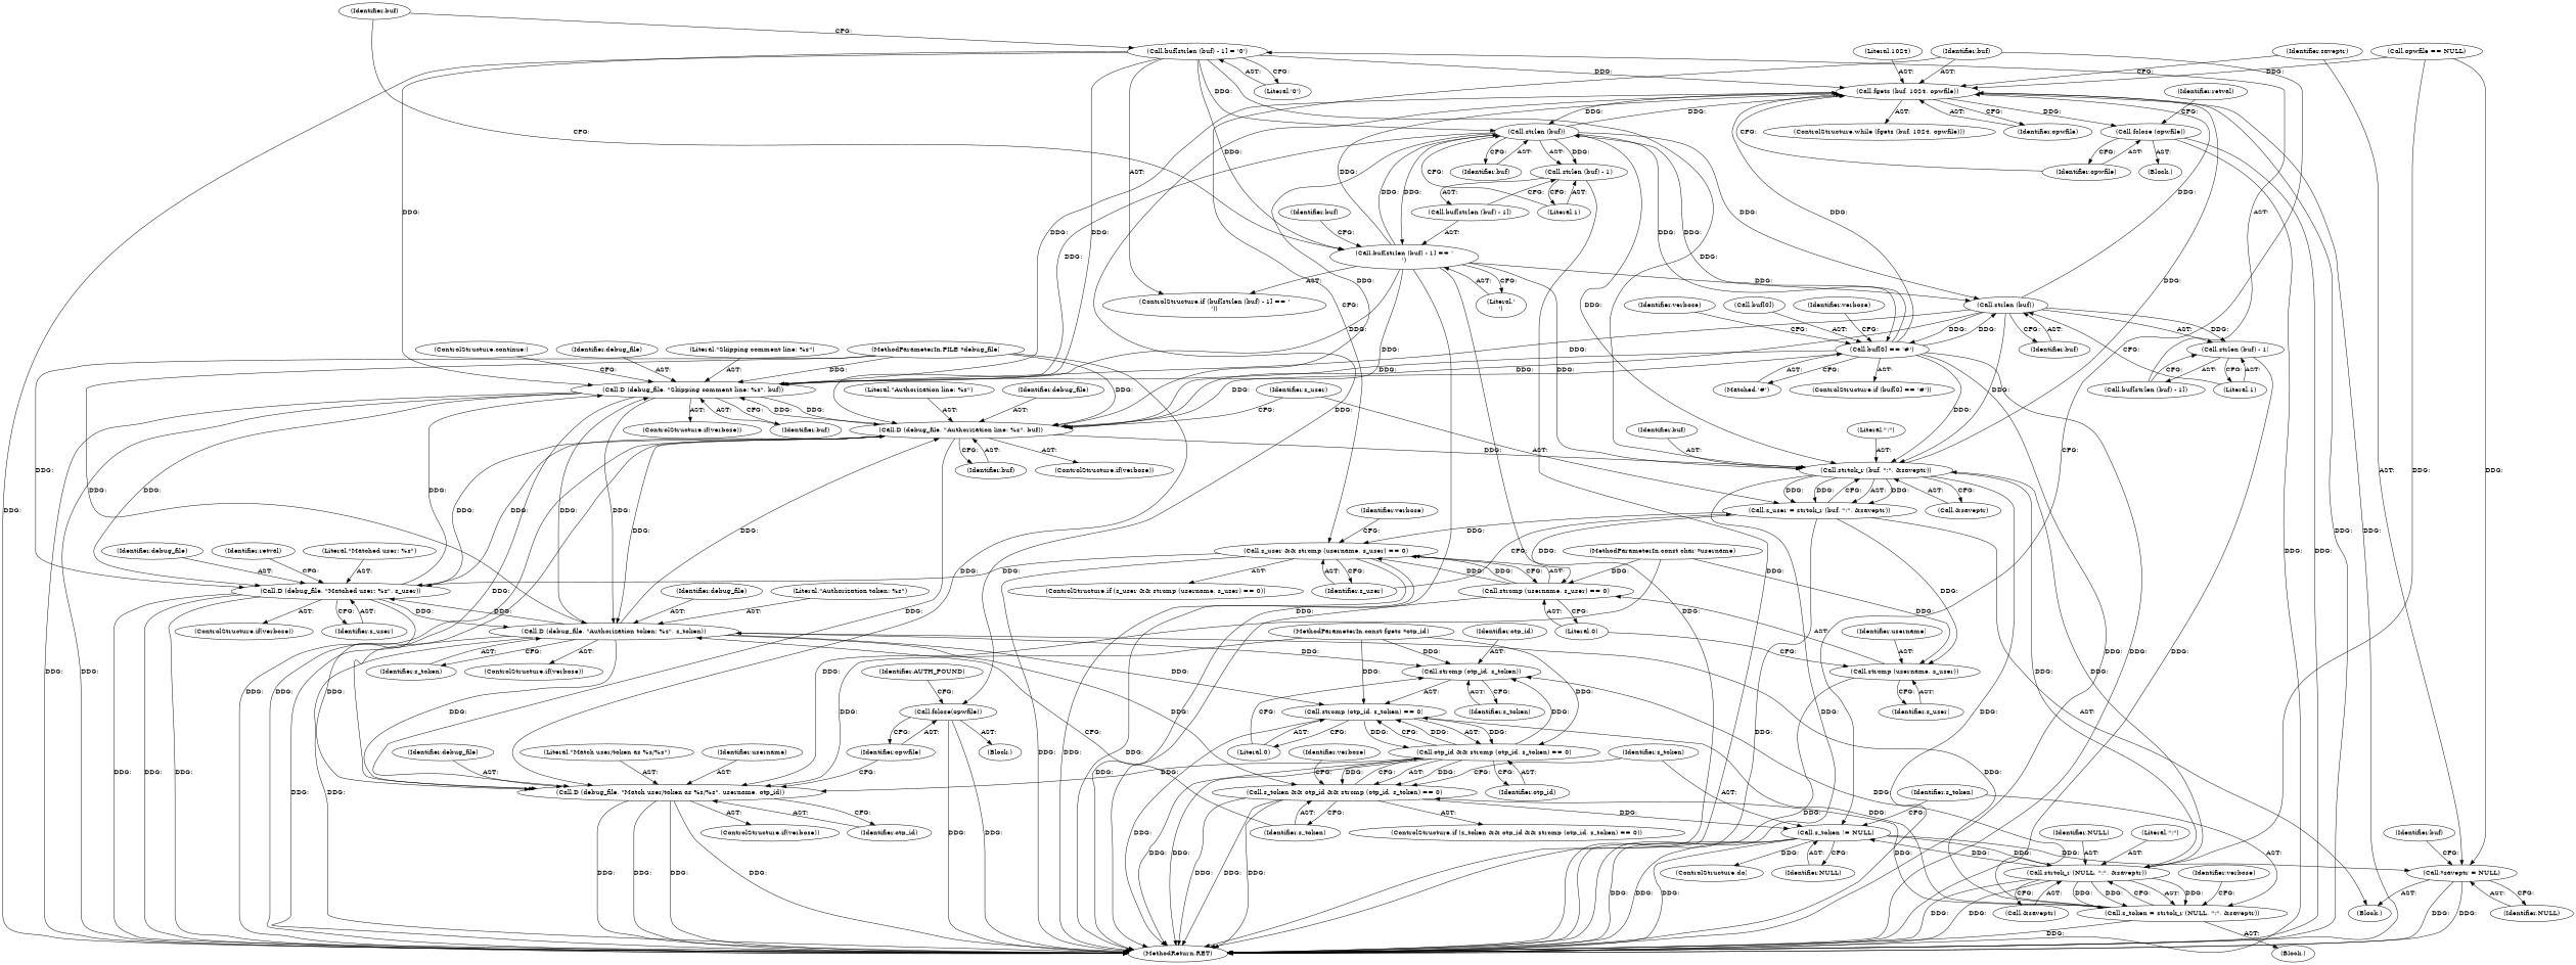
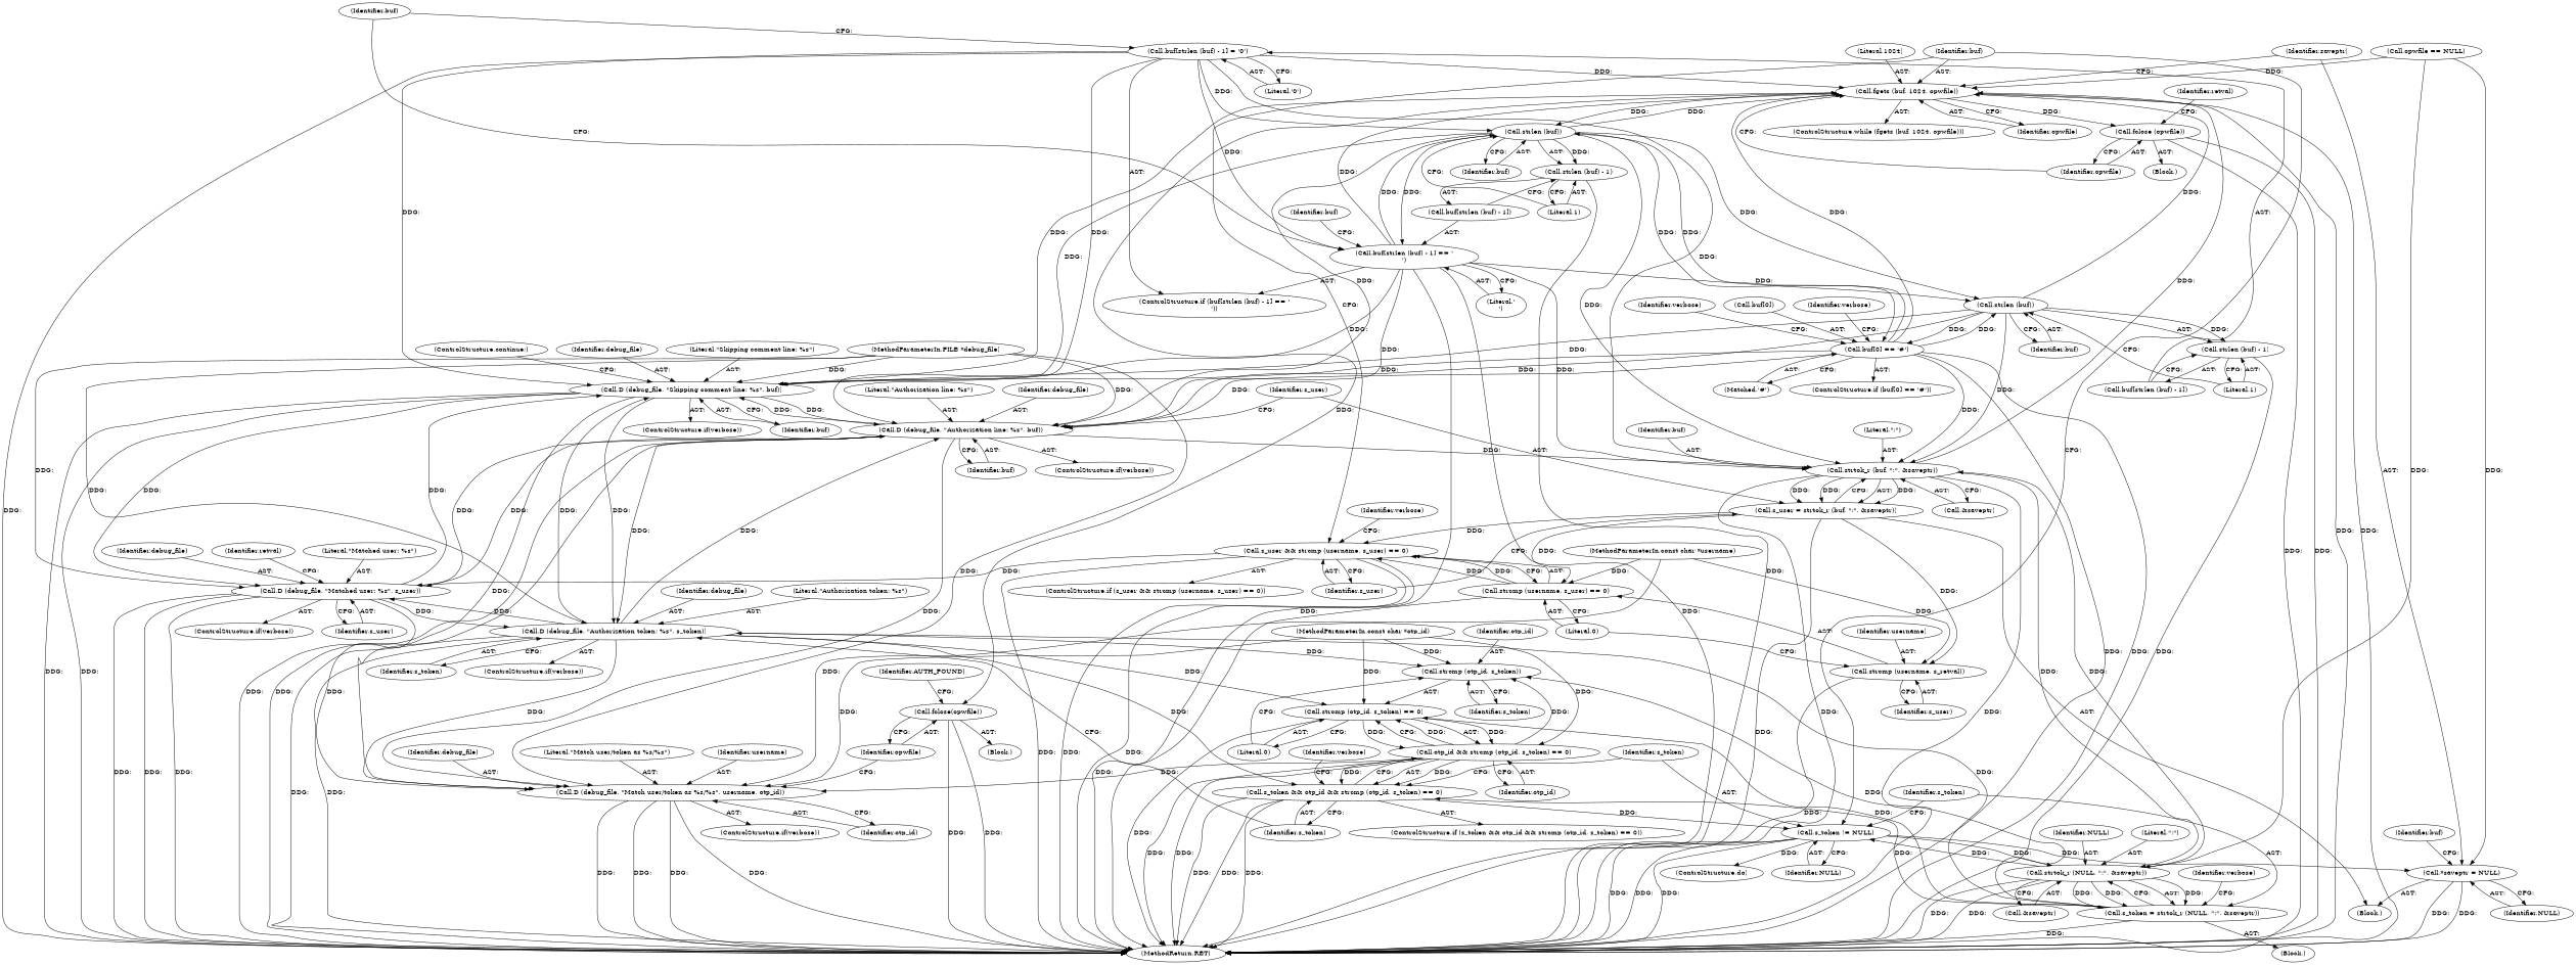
  digraph {
    n1 [label="(Call,buf[strlen (buf) - 1] = '\0')"]
    n2 [label="(Call,fgets (buf, 1024, opwfile))"]
    n3 [label="(Call,strlen (buf))"]
    n4 [label="(Call,buf[strlen (buf) - 1] == '\n')"]
    n5 [label="(Call,D (debug_file, \"Skipping comment line: %s\", buf))"]
    n6 [label="(Call,D (debug_file, \"Authorization line: %s\", buf))"]
    n7 [label="(Call,strtok_r (buf, \":\", &saveptr))"]
    n8 [label="(ControlStructure,if (buf[strlen (buf) - 1] == '\n'))"]
    n9 [label="(MethodReturn,RET)"]
    n10 [label="(Literal,'\0')"]
    n11 [label="(Call,fclose(opwfile))"]
    n12 [label="(Call,fclose (opwfile))"]
    n13 [label="(ControlStructure,while (fgets (buf, 1024, opwfile)))"]
    n14 [label="(Identifier,opwfile)"]
    n15 [label="(Call,strlen (buf))"]
    n16 [label="(Call,buf[0] == '#')"]
    n17 [label="(Call,strlen (buf) - 1)"]
    n18 [label="(Identifier,buf)"]
    n19 [label="(Literal,'\n')"]
    n20 [label="(Call,D (debug_file, \"Matched user: %s\", s_user))"]
    n21 [label="(Call,D (debug_file, \"Authorization token: %s\", s_token))"]
    n22 [label="(Call,D (debug_file, \"Match user/token as %s/%s\", username, otp_id))"]
    n23 [label="(ControlStructure,if(verbose))"]
    n24 [label="(Identifier,buf)"]
    n25 [label="(Identifier,buf)"]
    n26 [label="(ControlStructure,if(verbose))"]
    n27 [label="(Call,s_user = strtok_r (buf, \":\", &saveptr))"]
    n28 [label="(Call,strtok_r (NULL, \":\", &saveptr))"]
    n29 [label="(Call,&saveptr)"]
    n30 [label="(Block,)"]
    n31 [label="(Identifier,opwfile)"]
    n32 [label="(Block,)"]
    n33 [label="(Identifier,opwfile)"]
    n34 [label="(Call,strlen (buf) - 1)"]
    n35 [label="(Identifier,buf)"]
    n36 [label="(Matched,'#')"]
    n37 [label="(ControlStructure,if (buf[0] == '#'))"]
    n38 [label="(Literal,1)"]
    n39 [label="(Call,buf[strlen (buf) - 1])"]
    n40 [label="(Literal,1)"]
    n41 [label="(Call,buf[strlen (buf) - 1])"]
    n42 [label="(ControlStructure,if(verbose))"]
    n43 [label="(Identifier,s_user)"]
    n44 [label="(Call,s_token && otp_id && strcmp (otp_id, s_token) == 0)"]
    n45 [label="(Call,strcmp (otp_id, s_token) == 0)"]
    n46 [label="(Call,strcmp (otp_id, s_token))"]
    n47 [label="(Identifier,s_token)"]
    n48 [label="(ControlStructure,if(verbose))"]
    n49 [label="(ControlStructure,if(verbose))"]
    n50 [label="(Identifier,otp_id)"]
    n51 [label="(Call,s_user && strcmp (username, s_user) == 0)"]
    n52 [label="(Call,strcmp (username, s_user) == 0)"]
-   n53 [label="(Call,strcmp (username, s_user))"]
+   n53 [label="(Call,strcmp (username, s_retval))"]
    n54 [label="(Block,)"]
    n55 [label="(Call,s_token != NULL)"]
    n56 [label="(Call,s_token = strtok_r (NULL, \":\", &saveptr))"]
    n57 [label="(Call,&saveptr)"]
    n58 [label="(Identifier,s_user)"]
    n59 [label="(ControlStructure,if (s_user && strcmp (username, s_user) == 0))"]
    n60 [label="(Literal,0)"]
    n61 [label="(Identifier,s_user)"]
    n62 [label="(Call,otp_id && strcmp (otp_id, s_token) == 0)"]
    n63 [label="(Identifier,s_token)"]
    n64 [label="(ControlStructure,if (s_token && otp_id && strcmp (otp_id, s_token) == 0))"]
    n65 [label="(Literal,0)"]
    n66 [label="(Identifier,s_token)"]
    n67 [label="(Call,*saveptr = NULL)"]
    n68 [label="(Identifier,NULL)"]
    n69 [label="(ControlStructure,do)"]
    n70 [label="(Identifier,otp_id)"]
    n71 [label="(Identifier,NULL)"]
    n72 [label="(Block,)"]
    n73 [label="(Literal,\"Authorization line: %s\")"]
    n74 [label="(Identifier,buf)"]
    n75 [label="(Identifier,verbose)"]
-   n76 [label="(MethodParameterIn,const fgets *otp_id)"]
+   n76 [label="(MethodParameterIn,const char *otp_id)"]
    n77 [label="(Identifier,AUTH_FOUND)"]
    n78 [label="(Identifier,debug_file)"]
    n79 [label="(Identifier,saveptr)"]
    n80 [label="(MethodParameterIn,FILE *debug_file)"]
    n81 [label="(Identifier,buf)"]
    n82 [label="(Identifier,debug_file)"]
    n83 [label="(Identifier,s_token)"]
    n84 [label="(Identifier,verbose)"]
    n85 [label="(Identifier,s_token)"]
    n86 [label="(Identifier,buf)"]
    n87 [label="(Call,opwfile == NULL)"]
    n88 [label="(Identifier,debug_file)"]
    n89 [label="(Identifier,retval)"]
    n90 [label="(Identifier,otp_id)"]
    n91 [label="(Literal,\"Authorization token: %s\")"]
    n92 [label="(Identifier,verbose)"]
    n93 [label="(Literal,\"Match user/token as %s/%s\")"]
    n94 [label="(Identifier,username)"]
    n95 [label="(Literal,\":\")"]
    n96 [label="(Identifier,buf)"]
    n97 [label="(Literal,1024)"]
    n98 [label="(Literal,\"Skipping comment line: %s\")"]
    n99 [label="(Identifier,retval)"]
    n100 [label="(Identifier,verbose)"]
    n101 [label="(Identifier,debug_file)"]
    n102 [label="(Literal,\"Matched user: %s\")"]
    n103 [label="(Identifier,buf)"]
    n104 [label="(Call,buf[0])"]
    n105 [label="(MethodParameterIn,const char *username)"]
    n106 [label="(ControlStructure,continue;)"]
    n107 [label="(Identifier,verbose)"]
    n108 [label="(Identifier,username)"]
    n109 [label="(Identifier,debug_file)"]
    n110 [label="(Identifier,NULL)"]
    n111 [label="(Literal,\":\")"]
    n112 [label="(Identifier,s_user)"]
    n1 -> n2 [label="DDG: "]
    n1 -> n3 [label="DDG: "]
    n1 -> n4 [label="DDG: "]
    n1 -> n5 [label="DDG: "]
    n1 -> n6 [label="DDG: "]
    n1 -> n7 [label="DDG: "]
    n1 -> n8 [label="AST: "]
    n1 -> n9 [label="DDG: "]
    n1 -> n10 [label="CFG: "]
    n2 -> n3 [label="DDG: "]
    n2 -> n9 [label="DDG: "]
    n2 -> n9 [label="DDG: "]
    n2 -> n11 [label="DDG: "]
    n2 -> n12 [label="DDG: "]
    n2 -> n13 [label="AST: "]
    n2 -> n14 [label="CFG: "]
    n3 -> n2 [label="DDG: "]
    n3 -> n4 [label="DDG: "]
    n3 -> n5 [label="DDG: "]
    n3 -> n6 [label="DDG: "]
    n3 -> n7 [label="DDG: "]
    n3 -> n15 [label="DDG: "]
    n3 -> n16 [label="DDG: "]
    n3 -> n17 [label="AST: "]
    n3 -> n17 [label="DDG: "]
    n3 -> n18 [label="CFG: "]
    n4 -> n2 [label="DDG: "]
    n4 -> n3 [label="DDG: "]
    n4 -> n5 [label="DDG: "]
    n4 -> n6 [label="DDG: "]
    n4 -> n7 [label="DDG: "]
    n4 -> n8 [label="AST: "]
    n4 -> n9 [label="DDG: "]
    n4 -> n9 [label="DDG: "]
    n4 -> n15 [label="DDG: "]
    n4 -> n19 [label="CFG: "]
    n5 -> n2 [label="DDG: "]
    n5 -> n6 [label="DDG: "]
    n5 -> n9 [label="DDG: "]
    n5 -> n9 [label="DDG: "]
    n5 -> n20 [label="DDG: "]
    n5 -> n21 [label="DDG: "]
    n5 -> n22 [label="DDG: "]
    n5 -> n23 [label="AST: "]
    n5 -> n24 [label="CFG: "]
    n6 -> n5 [label="DDG: "]
    n6 -> n7 [label="DDG: "]
    n6 -> n9 [label="DDG: "]
    n6 -> n9 [label="DDG: "]
    n6 -> n20 [label="DDG: "]
    n6 -> n21 [label="DDG: "]
    n6 -> n22 [label="DDG: "]
    n6 -> n25 [label="CFG: "]
    n6 -> n26 [label="AST: "]
    n7 -> n2 [label="DDG: "]
    n7 -> n9 [label="DDG: "]
    n7 -> n9 [label="DDG: "]
    n7 -> n27 [label="AST: "]
    n7 -> n27 [label="DDG: "]
    n7 -> n27 [label="DDG: "]
    n7 -> n27 [label="DDG: "]
    n7 -> n28 [label="DDG: "]
    n7 -> n29 [label="CFG: "]
    n10 -> n1 [label="AST: "]
    n11 -> n9 [label="DDG: "]
    n11 -> n9 [label="DDG: "]
    n11 -> n30 [label="AST: "]
    n11 -> n31 [label="CFG: "]
    n12 -> n9 [label="DDG: "]
    n12 -> n9 [label="DDG: "]
    n12 -> n32 [label="AST: "]
    n12 -> n33 [label="CFG: "]
    n14 -> n2 [label="AST: "]
    n15 -> n2 [label="DDG: "]
    n15 -> n5 [label="DDG: "]
    n15 -> n6 [label="DDG: "]
    n15 -> n7 [label="DDG: "]
    n15 -> n16 [label="DDG: "]
    n15 -> n34 [label="AST: "]
    n15 -> n34 [label="DDG: "]
    n15 -> n35 [label="CFG: "]
    n16 -> n2 [label="DDG: "]
    n16 -> n3 [label="DDG: "]
    n16 -> n5 [label="DDG: "]
    n16 -> n6 [label="DDG: "]
    n16 -> n7 [label="DDG: "]
    n16 -> n9 [label="DDG: "]
    n16 -> n9 [label="DDG: "]
    n16 -> n15 [label="DDG: "]
    n16 -> n36 [label="CFG: "]
    n16 -> n37 [label="AST: "]
    n17 -> n9 [label="DDG: "]
    n17 -> n38 [label="CFG: "]
    n17 -> n39 [label="AST: "]
    n18 -> n3 [label="AST: "]
    n19 -> n4 [label="AST: "]
    n20 -> n5 [label="DDG: "]
    n20 -> n6 [label="DDG: "]
    n20 -> n9 [label="DDG: "]
    n20 -> n9 [label="DDG: "]
    n20 -> n9 [label="DDG: "]
    n20 -> n21 [label="DDG: "]
    n20 -> n22 [label="DDG: "]
    n20 -> n42 [label="AST: "]
    n20 -> n43 [label="CFG: "]
    n21 -> n5 [label="DDG: "]
    n21 -> n6 [label="DDG: "]
    n21 -> n9 [label="DDG: "]
    n21 -> n9 [label="DDG: "]
    n21 -> n20 [label="DDG: "]
    n21 -> n22 [label="DDG: "]
    n21 -> n44 [label="DDG: "]
    n21 -> n45 [label="DDG: "]
    n21 -> n46 [label="DDG: "]
    n21 -> n47 [label="CFG: "]
    n21 -> n48 [label="AST: "]
    n22 -> n9 [label="DDG: "]
    n22 -> n9 [label="DDG: "]
    n22 -> n9 [label="DDG: "]
    n22 -> n9 [label="DDG: "]
    n22 -> n49 [label="AST: "]
    n22 -> n50 [label="CFG: "]
    n24 -> n5 [label="AST: "]
    n25 -> n6 [label="AST: "]
    n27 -> n7 [label="CFG: "]
    n27 -> n9 [label="DDG: "]
    n27 -> n51 [label="DDG: "]
    n27 -> n52 [label="DDG: "]
    n27 -> n53 [label="DDG: "]
    n27 -> n54 [label="AST: "]
    n28 -> n7 [label="DDG: "]
    n28 -> n9 [label="DDG: "]
    n28 -> n9 [label="DDG: "]
    n28 -> n55 [label="DDG: "]
    n28 -> n56 [label="AST: "]
    n28 -> n56 [label="DDG: "]
    n28 -> n56 [label="DDG: "]
    n28 -> n56 [label="DDG: "]
    n28 -> n57 [label="CFG: "]
    n29 -> n7 [label="AST: "]
    n31 -> n11 [label="AST: "]
    n31 -> n22 [label="CFG: "]
    n33 -> n2 [label="CFG: "]
    n33 -> n12 [label="AST: "]
    n34 -> n9 [label="DDG: "]
    n34 -> n40 [label="CFG: "]
    n34 -> n41 [label="AST: "]
    n35 -> n15 [label="AST: "]
    n36 -> n16 [label="AST: "]
    n38 -> n3 [label="CFG: "]
    n38 -> n17 [label="AST: "]
    n39 -> n4 [label="AST: "]
    n39 -> n17 [label="CFG: "]
    n40 -> n15 [label="CFG: "]
    n40 -> n34 [label="AST: "]
    n41 -> n1 [label="AST: "]
    n41 -> n34 [label="CFG: "]
    n43 -> n20 [label="AST: "]
    n44 -> n9 [label="DDG: "]
    n44 -> n9 [label="DDG: "]
    n44 -> n9 [label="DDG: "]
    n44 -> n55 [label="DDG: "]
    n44 -> n62 [label="CFG: "]
    n44 -> n63 [label="CFG: "]
    n44 -> n64 [label="AST: "]
    n45 -> n9 [label="DDG: "]
    n45 -> n62 [label="AST: "]
    n45 -> n62 [label="DDG: "]
    n45 -> n62 [label="DDG: "]
    n45 -> n65 [label="CFG: "]
    n46 -> n45 [label="AST: "]
    n46 -> n66 [label="CFG: "]
    n47 -> n21 [label="AST: "]
    n50 -> n22 [label="AST: "]
    n51 -> n9 [label="DDG: "]
    n51 -> n9 [label="DDG: "]
    n51 -> n9 [label="DDG: "]
    n51 -> n20 [label="DDG: "]
    n51 -> n52 [label="CFG: "]
    n51 -> n58 [label="CFG: "]
    n51 -> n59 [label="AST: "]
    n52 -> n9 [label="DDG: "]
    n52 -> n51 [label="AST: "]
    n52 -> n51 [label="DDG: "]
    n52 -> n51 [label="DDG: "]
    n52 -> n60 [label="CFG: "]
    n53 -> n9 [label="DDG: "]
    n53 -> n52 [label="AST: "]
    n53 -> n61 [label="CFG: "]
    n55 -> n9 [label="DDG: "]
    n55 -> n9 [label="DDG: "]
    n55 -> n9 [label="DDG: "]
    n55 -> n28 [label="DDG: "]
    n55 -> n67 [label="DDG: "]
    n55 -> n68 [label="CFG: "]
    n55 -> n69 [label="DDG: "]
    n56 -> n9 [label="DDG: "]
    n56 -> n21 [label="DDG: "]
    n56 -> n28 [label="CFG: "]
    n56 -> n44 [label="DDG: "]
    n56 -> n45 [label="DDG: "]
    n56 -> n46 [label="DDG: "]
    n56 -> n72 [label="AST: "]
    n57 -> n28 [label="AST: "]
    n58 -> n27 [label="CFG: "]
    n58 -> n51 [label="AST: "]
    n60 -> n52 [label="AST: "]
    n60 -> n53 [label="CFG: "]
    n61 -> n53 [label="AST: "]
    n62 -> n9 [label="DDG: "]
    n62 -> n9 [label="DDG: "]
    n62 -> n22 [label="DDG: "]
    n62 -> n44 [label="AST: "]
    n62 -> n44 [label="DDG: "]
    n62 -> n44 [label="DDG: "]
    n62 -> n45 [label="CFG: "]
    n62 -> n45 [label="DDG: "]
    n62 -> n46 [label="DDG: "]
    n62 -> n70 [label="CFG: "]
    n63 -> n21 [label="CFG: "]
    n63 -> n44 [label="AST: "]
    n65 -> n45 [label="AST: "]
    n65 -> n46 [label="CFG: "]
    n66 -> n46 [label="AST: "]
    n67 -> n9 [label="DDG: "]
    n67 -> n9 [label="DDG: "]
    n67 -> n54 [label="AST: "]
    n67 -> n71 [label="CFG: "]
    n68 -> n55 [label="AST: "]
    n70 -> n62 [label="AST: "]
    n71 -> n67 [label="AST: "]
    n73 -> n6 [label="AST: "]
    n74 -> n7 [label="AST: "]
    n75 -> n16 [label="CFG: "]
    n76 -> n22 [label="DDG: "]
    n76 -> n45 [label="DDG: "]
    n76 -> n46 [label="DDG: "]
    n76 -> n62 [label="DDG: "]
    n77 -> n11 [label="CFG: "]
    n78 -> n22 [label="AST: "]
    n79 -> n2 [label="CFG: "]
    n79 -> n67 [label="AST: "]
    n80 -> n5 [label="DDG: "]
    n80 -> n6 [label="DDG: "]
    n80 -> n20 [label="DDG: "]
    n80 -> n21 [label="DDG: "]
    n80 -> n22 [label="DDG: "]
    n81 -> n1 [label="CFG: "]
    n81 -> n4 [label="CFG: "]
    n82 -> n21 [label="AST: "]
    n83 -> n44 [label="CFG: "]
    n83 -> n55 [label="AST: "]
    n84 -> n56 [label="CFG: "]
    n85 -> n55 [label="CFG: "]
    n85 -> n56 [label="AST: "]
    n86 -> n67 [label="CFG: "]
    n87 -> n2 [label="DDG: "]
    n87 -> n28 [label="DDG: "]
    n87 -> n67 [label="DDG: "]
    n88 -> n20 [label="AST: "]
    n89 -> n20 [label="CFG: "]
    n90 -> n46 [label="AST: "]
    n91 -> n21 [label="AST: "]
    n92 -> n44 [label="CFG: "]
    n93 -> n22 [label="AST: "]
    n94 -> n53 [label="AST: "]
    n95 -> n7 [label="AST: "]
    n96 -> n4 [label="CFG: "]
    n97 -> n2 [label="AST: "]
    n98 -> n5 [label="AST: "]
    n99 -> n12 [label="CFG: "]
    n100 -> n51 [label="CFG: "]
    n101 -> n6 [label="AST: "]
    n102 -> n20 [label="AST: "]
    n103 -> n2 [label="AST: "]
    n103 -> n51 [label="CFG: "]
    n103 -> n55 [label="CFG: "]
    n104 -> n16 [label="AST: "]
    n105 -> n22 [label="DDG: "]
    n105 -> n52 [label="DDG: "]
    n105 -> n53 [label="DDG: "]
    n106 -> n5 [label="CFG: "]
    n107 -> n16 [label="CFG: "]
    n108 -> n22 [label="AST: "]
    n109 -> n5 [label="AST: "]
    n110 -> n28 [label="AST: "]
    n111 -> n28 [label="AST: "]
    n112 -> n6 [label="CFG: "]
    n112 -> n27 [label="AST: "]
  }
